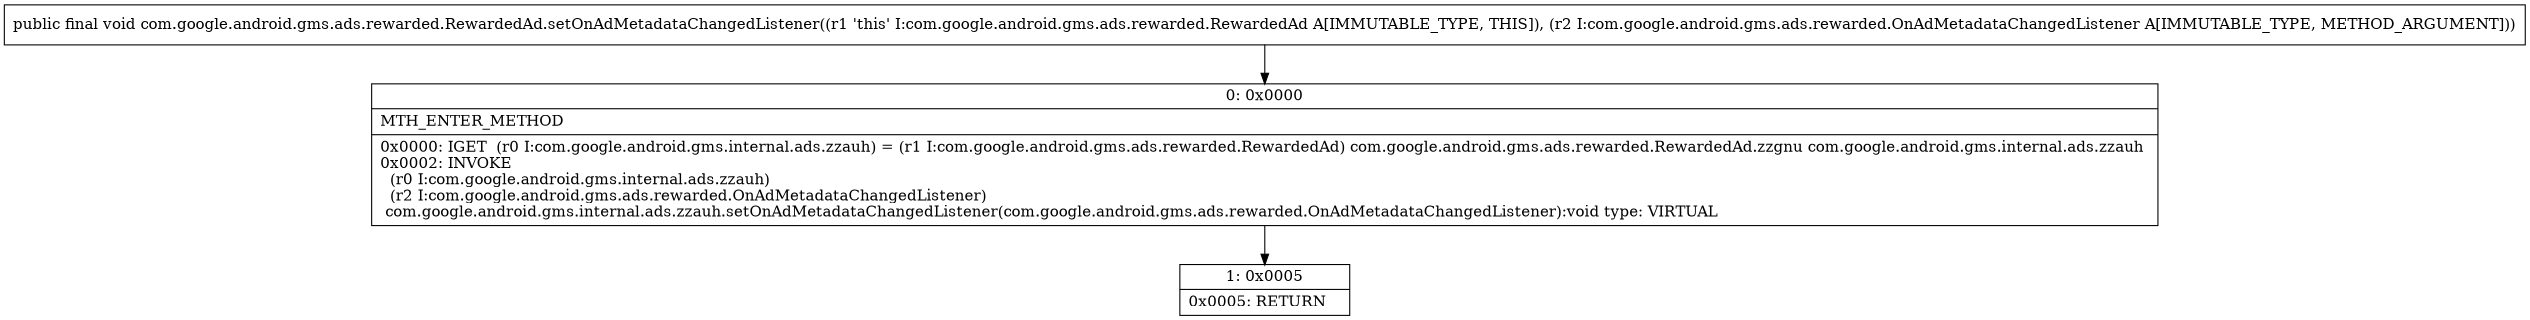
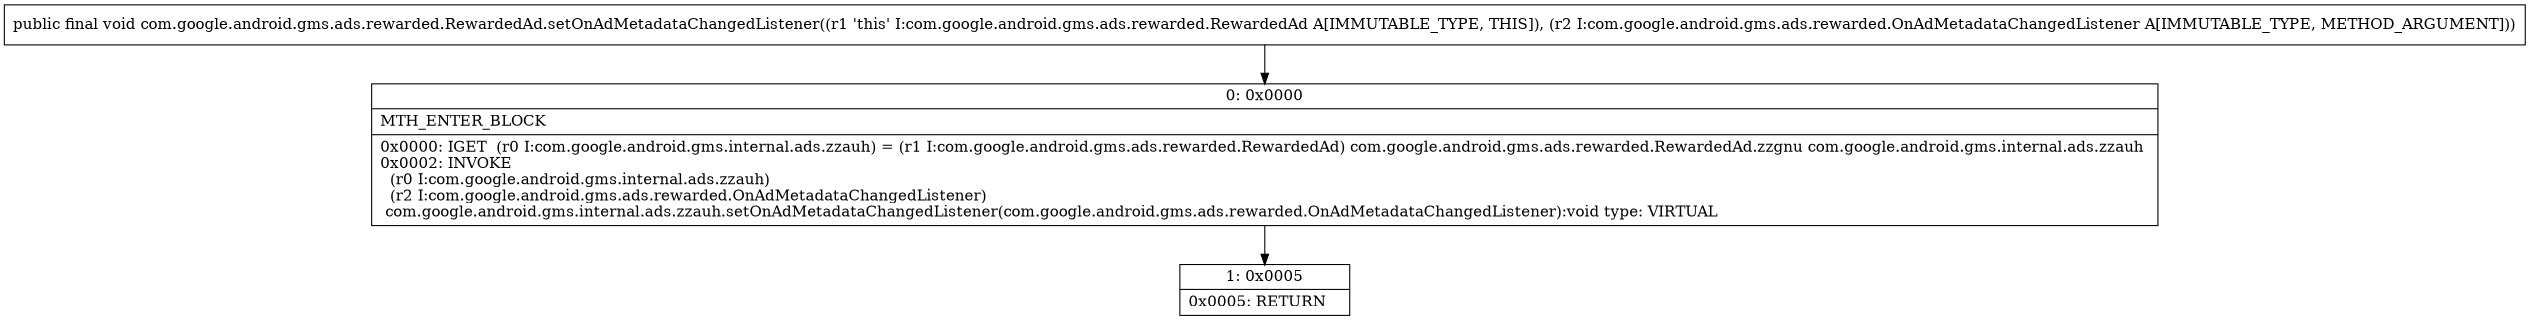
  digraph {
    node [shape=record]
-   n1 [label="{0\:\ 0x0000|MTH_ENTER_METHOD\l|0x0000: IGET  (r0 I:com.google.android.gms.internal.ads.zzauh) = (r1 I:com.google.android.gms.ads.rewarded.RewardedAd) com.google.android.gms.ads.rewarded.RewardedAd.zzgnu com.google.android.gms.internal.ads.zzauh \l0x0002: INVOKE  \l  (r0 I:com.google.android.gms.internal.ads.zzauh)\l  (r2 I:com.google.android.gms.ads.rewarded.OnAdMetadataChangedListener)\l com.google.android.gms.internal.ads.zzauh.setOnAdMetadataChangedListener(com.google.android.gms.ads.rewarded.OnAdMetadataChangedListener):void type: VIRTUAL \l}"]
+   n1 [label="{0\:\ 0x0000|MTH_ENTER_BLOCK\l|0x0000: IGET  (r0 I:com.google.android.gms.internal.ads.zzauh) = (r1 I:com.google.android.gms.ads.rewarded.RewardedAd) com.google.android.gms.ads.rewarded.RewardedAd.zzgnu com.google.android.gms.internal.ads.zzauh \l0x0002: INVOKE  \l  (r0 I:com.google.android.gms.internal.ads.zzauh)\l  (r2 I:com.google.android.gms.ads.rewarded.OnAdMetadataChangedListener)\l com.google.android.gms.internal.ads.zzauh.setOnAdMetadataChangedListener(com.google.android.gms.ads.rewarded.OnAdMetadataChangedListener):void type: VIRTUAL \l}"]
    n2 [label="{1\:\ 0x0005|0x0005: RETURN   \l}"]
    n3 [label="{public final void com.google.android.gms.ads.rewarded.RewardedAd.setOnAdMetadataChangedListener((r1 'this' I:com.google.android.gms.ads.rewarded.RewardedAd A[IMMUTABLE_TYPE, THIS]), (r2 I:com.google.android.gms.ads.rewarded.OnAdMetadataChangedListener A[IMMUTABLE_TYPE, METHOD_ARGUMENT])) }"]
    n1 -> n2
    n3 -> n1
  }
